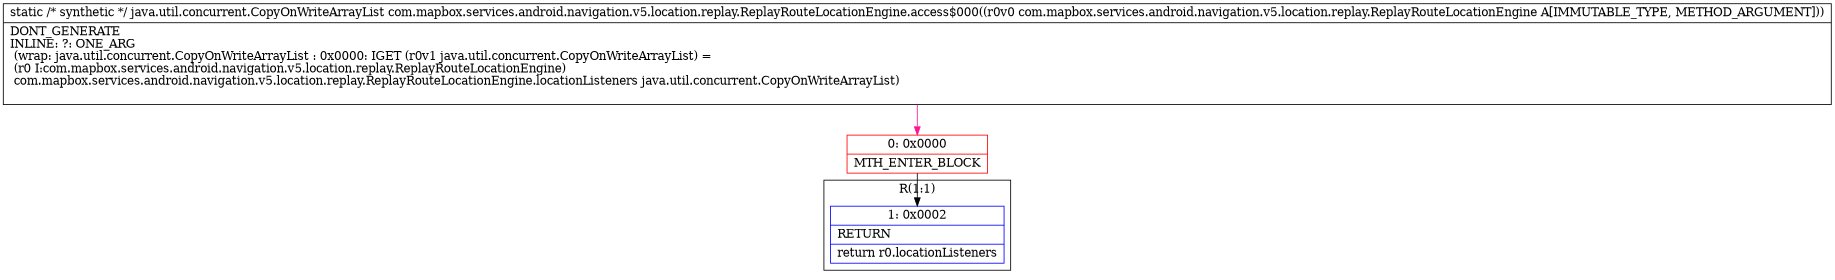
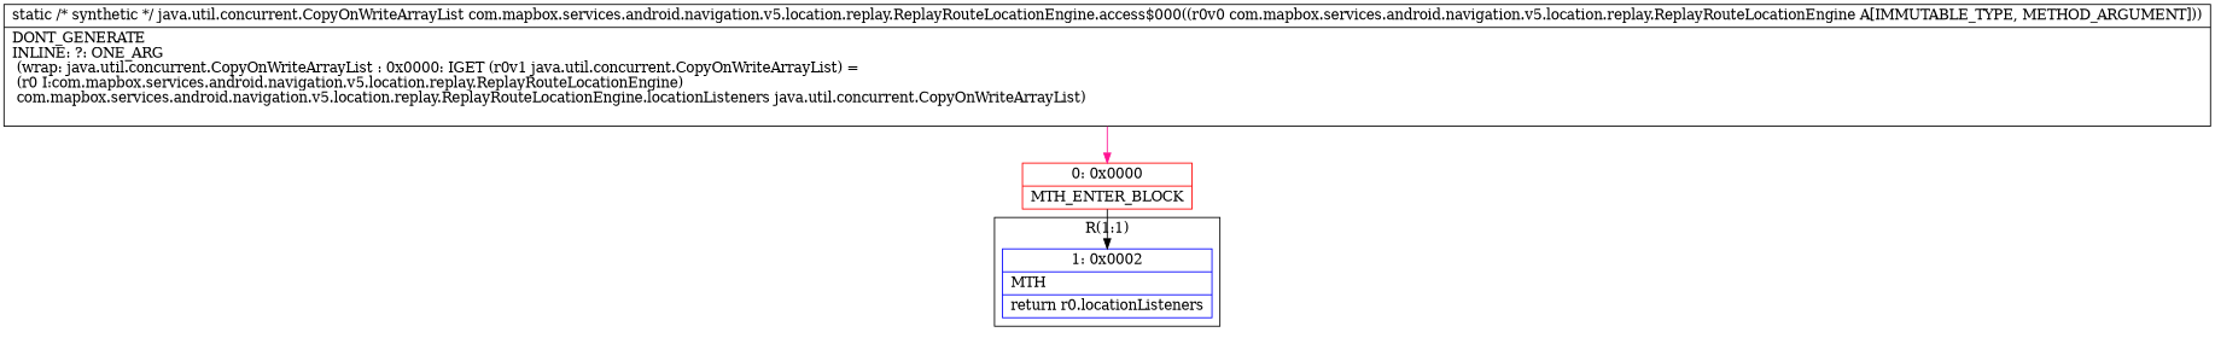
  digraph {
    node [shape=record]
-   n1 [color=blue label="{1\:\ 0x0002|RETURN\l|return r0.locationListeners\l}"]
+   n1 [color=blue label="{1\:\ 0x0002|MTH\l|return r0.locationListeners\l}"]
    n2 [color=red label="{0\:\ 0x0000|MTH_ENTER_BLOCK\l}"]
    n3 [label="{static \/* synthetic *\/ java.util.concurrent.CopyOnWriteArrayList com.mapbox.services.android.navigation.v5.location.replay.ReplayRouteLocationEngine.access$000((r0v0 com.mapbox.services.android.navigation.v5.location.replay.ReplayRouteLocationEngine A[IMMUTABLE_TYPE, METHOD_ARGUMENT]))  | DONT_GENERATE\lINLINE: ?: ONE_ARG  \l  (wrap: java.util.concurrent.CopyOnWriteArrayList : 0x0000: IGET  (r0v1 java.util.concurrent.CopyOnWriteArrayList) = \l  (r0 I:com.mapbox.services.android.navigation.v5.location.replay.ReplayRouteLocationEngine)\l com.mapbox.services.android.navigation.v5.location.replay.ReplayRouteLocationEngine.locationListeners java.util.concurrent.CopyOnWriteArrayList)\l\l}"]
    subgraph cluster_1 {
      label="R(1:1)"
      n1
    }
    n2 -> n1 [color=black]
    n3 -> n2 [color=deeppink]
  }
